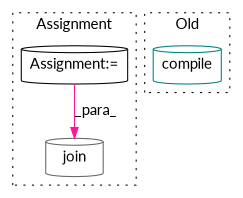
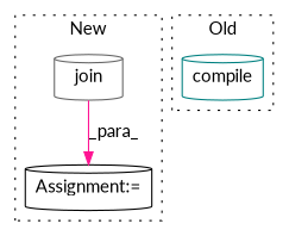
  digraph {
    fontname=Lato
    node [a=32 shape=cylinder fontname=Lato]
    n1 [l="14,-3" label=join s="2589,2735" color=gray40]
    n2 [a=7 l=4 label="Assignment:=" s=667 color=black]
    n3 [l="8,1" label=compile s="2874,2928" color=teal]
    subgraph cluster_1 {
-     label=Assignment
+     label=New
      style=dotted
      n1
      n2
    }
    subgraph cluster_2 {
      label=Old
      style=dotted
      n3
    }
-   n2 -> n1 [label=_para_ color=deeppink fontname=Lato]
+   n1 -> n2 [label=_para_ color=deeppink fontname=Lato]
  }
